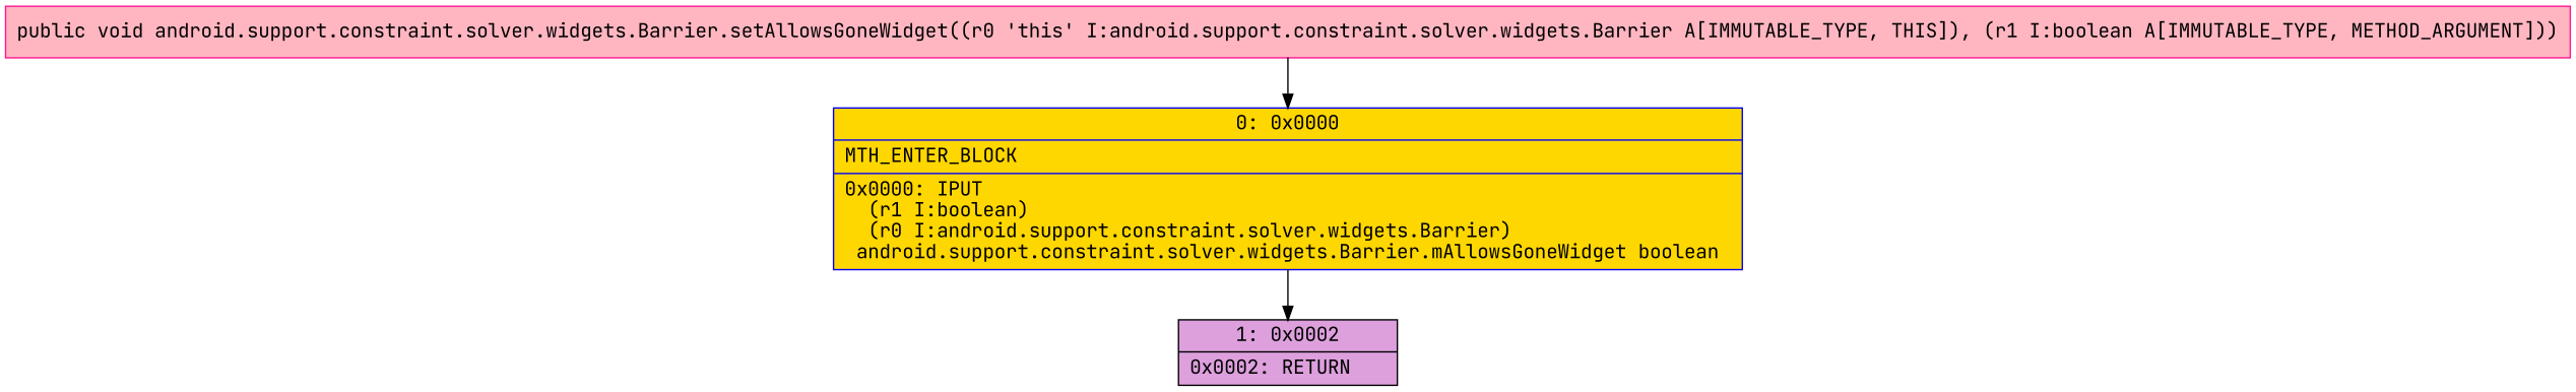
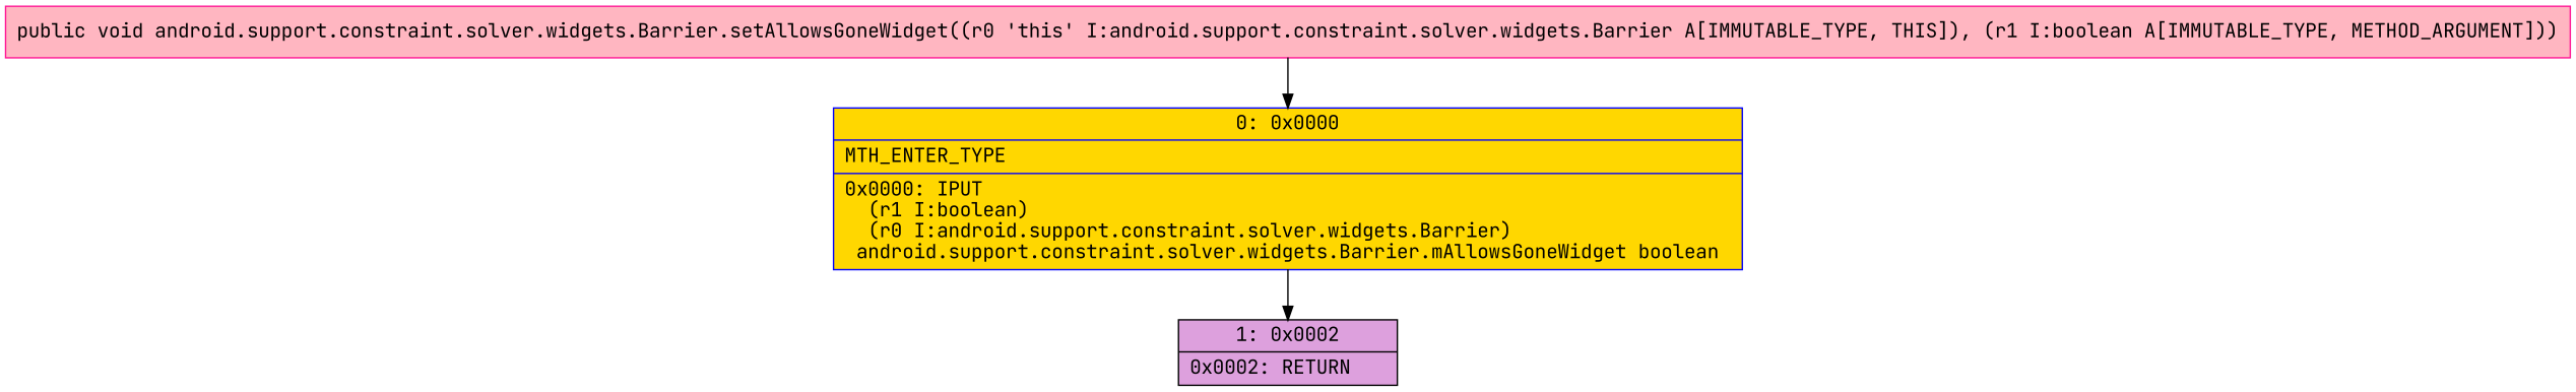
  digraph {
    fontname="JetBrains Mono"
    node [shape=record style=filled fontname="JetBrains Mono"]
    edge [fontname="JetBrains Mono"]
-   n1 [label="{0\:\ 0x0000|MTH_ENTER_BLOCK\l|0x0000: IPUT  \l  (r1 I:boolean)\l  (r0 I:android.support.constraint.solver.widgets.Barrier)\l android.support.constraint.solver.widgets.Barrier.mAllowsGoneWidget boolean \l}" fillcolor=gold color=blue]
+   n1 [label="{0\:\ 0x0000|MTH_ENTER_TYPE\l|0x0000: IPUT  \l  (r1 I:boolean)\l  (r0 I:android.support.constraint.solver.widgets.Barrier)\l android.support.constraint.solver.widgets.Barrier.mAllowsGoneWidget boolean \l}" fillcolor=gold color=blue]
    n2 [label="{1\:\ 0x0002|0x0002: RETURN   \l}" fillcolor=plum color=black]
    n3 [label="{public void android.support.constraint.solver.widgets.Barrier.setAllowsGoneWidget((r0 'this' I:android.support.constraint.solver.widgets.Barrier A[IMMUTABLE_TYPE, THIS]), (r1 I:boolean A[IMMUTABLE_TYPE, METHOD_ARGUMENT])) }" fillcolor=lightpink color=deeppink]
    n1 -> n2
    n3 -> n1
  }
